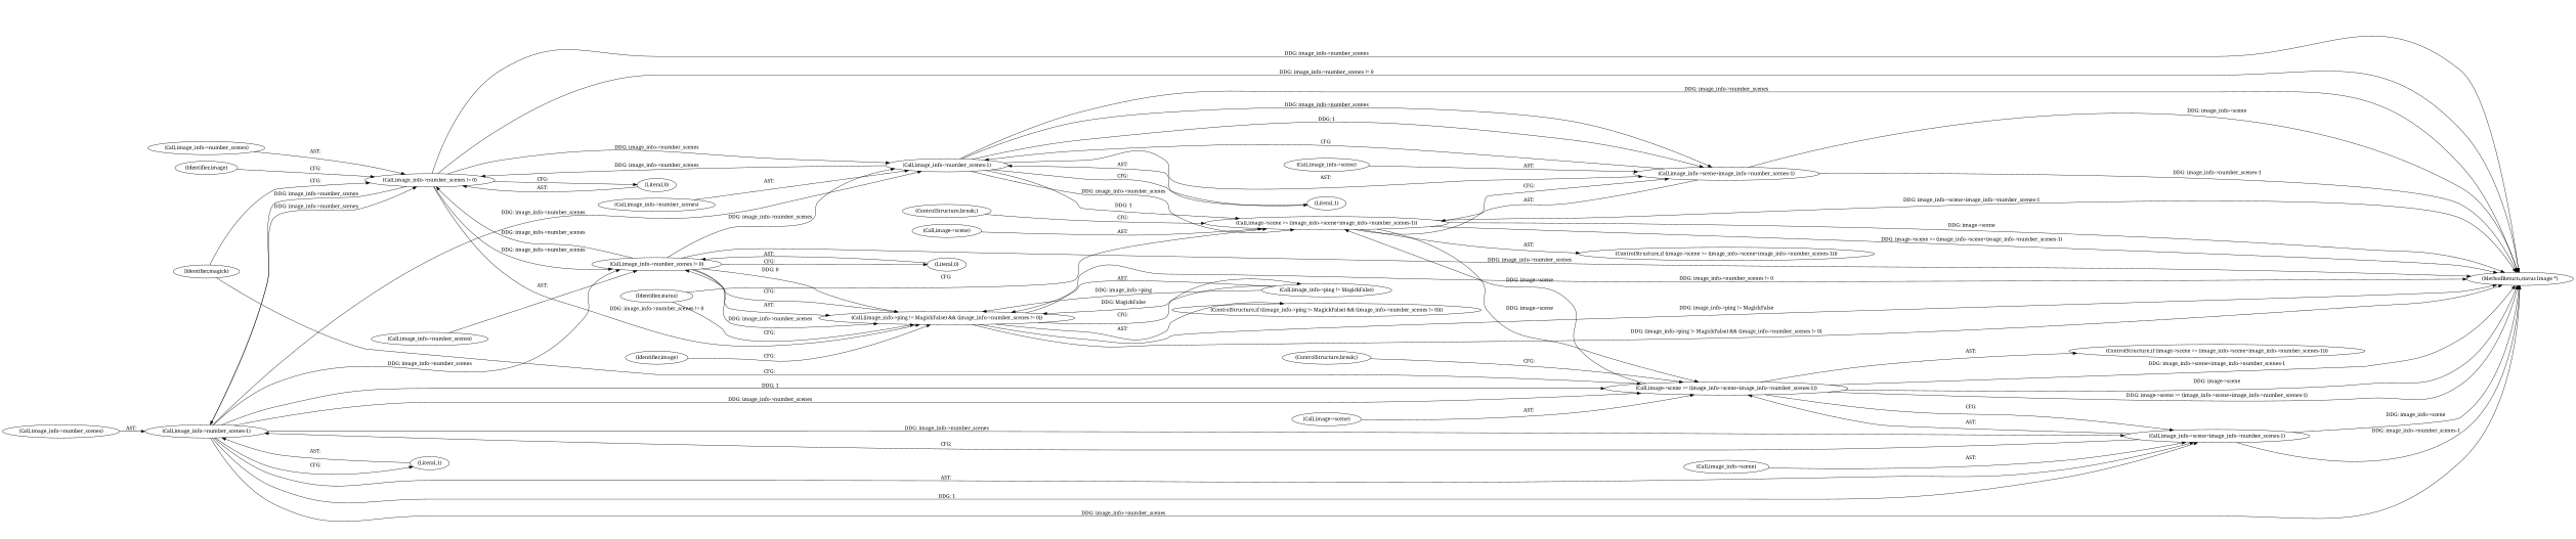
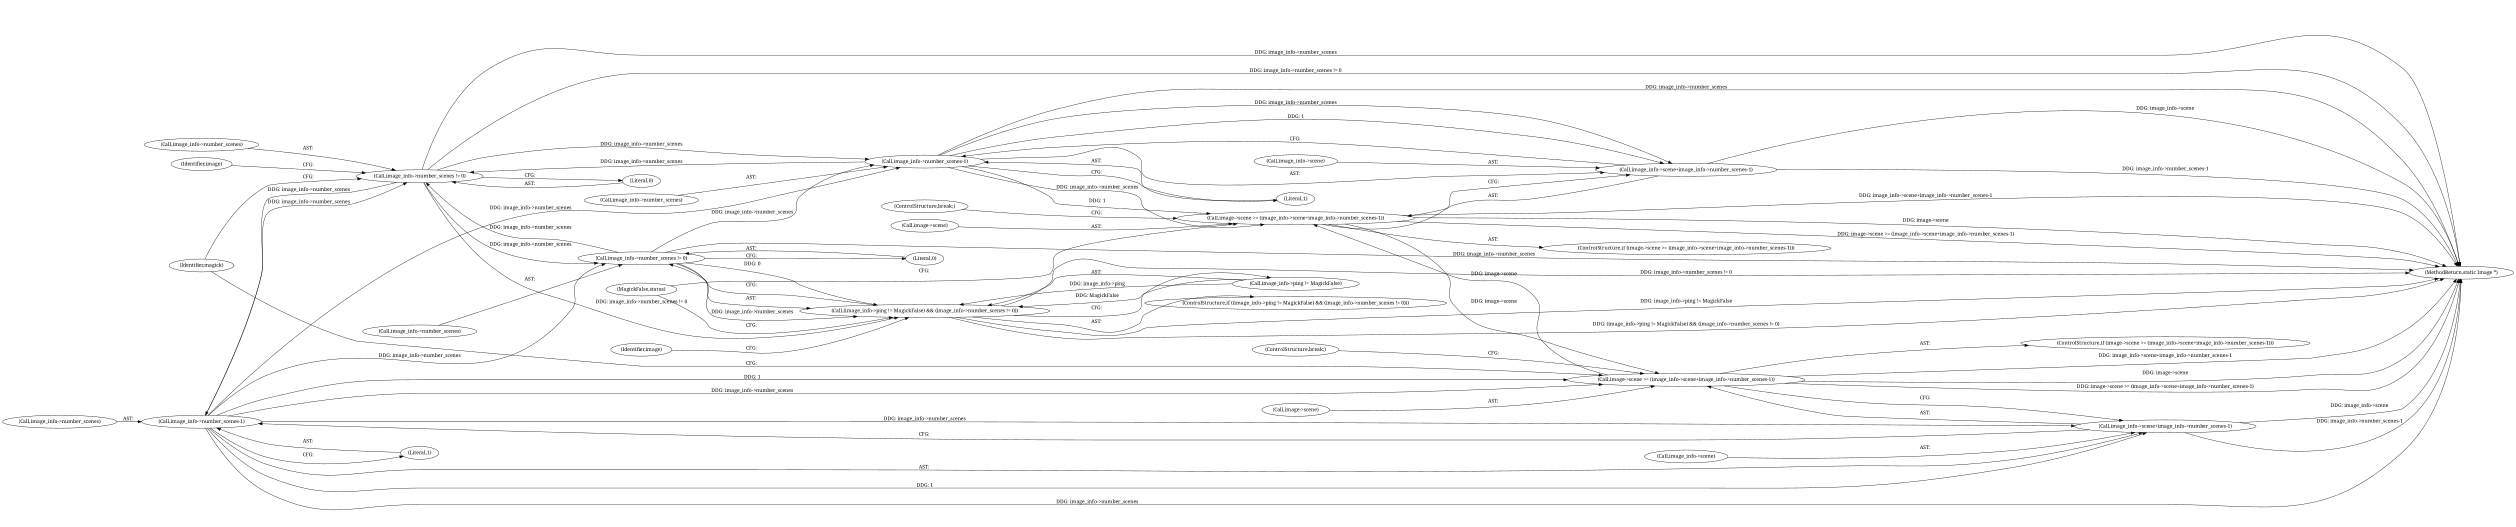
  digraph {
    fontname="Noto Serif"
    rankdir=LR
    node [fontname="Noto Serif"]
    edge [fontname="Noto Serif"]
    n1 [label="(Call,image_info->number_scenes-1)"]
    n2 [label="(Call,image_info->number_scenes != 0)"]
    n3 [label="(Call,image_info->number_scenes-1)"]
    n4 [label="(Call,image_info->number_scenes != 0)"]
    n5 [label="(Call,image->scene >= (image_info->scene+image_info->number_scenes-1))"]
    n6 [label="(Call,image_info->scene+image_info->number_scenes-1)"]
    n7 [label="(Literal,1)"]
-   n8 [label="(MethodReturn,status Image *)"]
+   n8 [label="(MethodReturn,static Image *)"]
    n9 [label="(Call,(image_info->ping != MagickFalse) && (image_info->number_scenes != 0))"]
    n10 [label="(Literal,0)"]
    n11 [label="(Call,image->scene >= (image_info->scene+image_info->number_scenes-1))"]
    n12 [label="(Call,image_info->scene+image_info->number_scenes-1)"]
    n13 [label="(Literal,1)"]
    n14 [label="(Literal,0)"]
    n15 [label="(ControlStructure,if (image->scene >= (image_info->scene+image_info->number_scenes-1)))"]
    n16 [label="(ControlStructure,if ((image_info->ping != MagickFalse) && (image_info->number_scenes != 0)))"]
    n17 [label="(Call,image_info->ping != MagickFalse)"]
    n18 [label="(ControlStructure,if (image->scene >= (image_info->scene+image_info->number_scenes-1)))"]
    n19 [label="(Call,image_info->number_scenes)"]
    n20 [label="(Call,image_info->scene)"]
    n21 [label="(Call,image->scene)"]
    n22 [label="(Call,image_info->number_scenes)"]
    n23 [label="(Identifier,image)"]
    n24 [label="(Call,image_info->number_scenes)"]
    n25 [label="(ControlStructure,break;)"]
    n26 [label="(Call,image->scene)"]
    n27 [label="(Identifier,image)"]
    n28 [label="(ControlStructure,break;)"]
    n29 [label="(Call,image_info->number_scenes)"]
-   n30 [label="(Identifier,status)"]
+   n30 [label="(MagickFalse,status)"]
    n31 [label="(Call,image_info->scene)"]
    n32 [label="(Identifier,magick)"]
    n1 -> n2 [label="DDG: image_info->number_scenes"]
    n1 -> n3 [label="DDG: image_info->number_scenes"]
    n1 -> n4 [label="DDG: image_info->number_scenes"]
    n1 -> n5 [label="DDG: image_info->number_scenes"]
    n1 -> n5 [label="DDG: 1"]
    n1 -> n6 [label="AST: "]
    n1 -> n6 [label="DDG: image_info->number_scenes"]
    n1 -> n6 [label="DDG: 1"]
    n1 -> n7 [label="CFG: "]
    n1 -> n8 [label="DDG: image_info->number_scenes"]
    n2 -> n1 [label="DDG: image_info->number_scenes"]
    n2 -> n3 [label="DDG: image_info->number_scenes"]
    n2 -> n4 [label="DDG: image_info->number_scenes"]
    n2 -> n8 [label="DDG: image_info->number_scenes"]
    n2 -> n8 [label="DDG: image_info->number_scenes != 0"]
    n2 -> n9 [label="DDG: image_info->number_scenes != 0"]
    n2 -> n10 [label="CFG: "]
    n3 -> n2 [label="DDG: image_info->number_scenes"]
    n3 -> n8 [label="DDG: image_info->number_scenes"]
    n3 -> n11 [label="DDG: image_info->number_scenes"]
    n3 -> n11 [label="DDG: 1"]
    n3 -> n12 [label="AST: "]
    n3 -> n12 [label="DDG: image_info->number_scenes"]
    n3 -> n12 [label="DDG: 1"]
    n3 -> n13 [label="CFG: "]
    n4 -> n2 [label="DDG: image_info->number_scenes"]
    n4 -> n3 [label="DDG: image_info->number_scenes"]
    n4 -> n8 [label="DDG: image_info->number_scenes"]
    n4 -> n9 [label="AST: "]
    n4 -> n9 [label="DDG: image_info->number_scenes"]
    n4 -> n9 [label="DDG: 0"]
    n4 -> n14 [label="CFG: "]
    n5 -> n6 [label="CFG: "]
    n5 -> n8 [label="DDG: image_info->scene+image_info->number_scenes-1"]
    n5 -> n8 [label="DDG: image->scene"]
    n5 -> n8 [label="DDG: image->scene >= (image_info->scene+image_info->number_scenes-1)"]
    n5 -> n11 [label="DDG: image->scene"]
    n5 -> n15 [label="AST: "]
    n6 -> n1 [label="CFG: "]
    n6 -> n5 [label="AST: "]
    n6 -> n8 [label="DDG: image_info->number_scenes-1"]
    n6 -> n8 [label="DDG: image_info->scene"]
    n7 -> n1 [label="AST: "]
    n9 -> n4 [label="CFG: "]
    n9 -> n8 [label="DDG: image_info->ping != MagickFalse"]
    n9 -> n8 [label="DDG: (image_info->ping != MagickFalse) && (image_info->number_scenes != 0)"]
    n9 -> n8 [label="DDG: image_info->number_scenes != 0"]
    n9 -> n16 [label="AST: "]
    n9 -> n17 [label="CFG: "]
    n10 -> n2 [label="AST: "]
    n11 -> n5 [label="DDG: image->scene"]
    n11 -> n8 [label="DDG: image->scene >= (image_info->scene+image_info->number_scenes-1)"]
    n11 -> n8 [label="DDG: image_info->scene+image_info->number_scenes-1"]
    n11 -> n8 [label="DDG: image->scene"]
    n11 -> n12 [label="CFG: "]
    n11 -> n18 [label="AST: "]
    n12 -> n3 [label="CFG: "]
    n12 -> n8 [label="DDG: image_info->scene"]
    n12 -> n8 [label="DDG: image_info->number_scenes-1"]
    n12 -> n11 [label="AST: "]
    n13 -> n3 [label="AST: "]
    n14 -> n4 [label="AST: "]
    n17 -> n9 [label="AST: "]
    n17 -> n9 [label="DDG: image_info->ping"]
    n17 -> n9 [label="DDG: MagickFalse"]
    n19 -> n2 [label="AST: "]
    n20 -> n6 [label="AST: "]
    n21 -> n11 [label="AST: "]
    n22 -> n3 [label="AST: "]
    n23 -> n2 [label="CFG: "]
    n24 -> n4 [label="AST: "]
    n25 -> n11 [label="CFG: "]
    n26 -> n5 [label="AST: "]
    n27 -> n9 [label="CFG: "]
    n28 -> n5 [label="CFG: "]
    n29 -> n1 [label="AST: "]
    n30 -> n9 [label="CFG: "]
    n30 -> n11 [label="CFG: "]
    n31 -> n12 [label="AST: "]
    n32 -> n2 [label="CFG: "]
    n32 -> n5 [label="CFG: "]
  }
